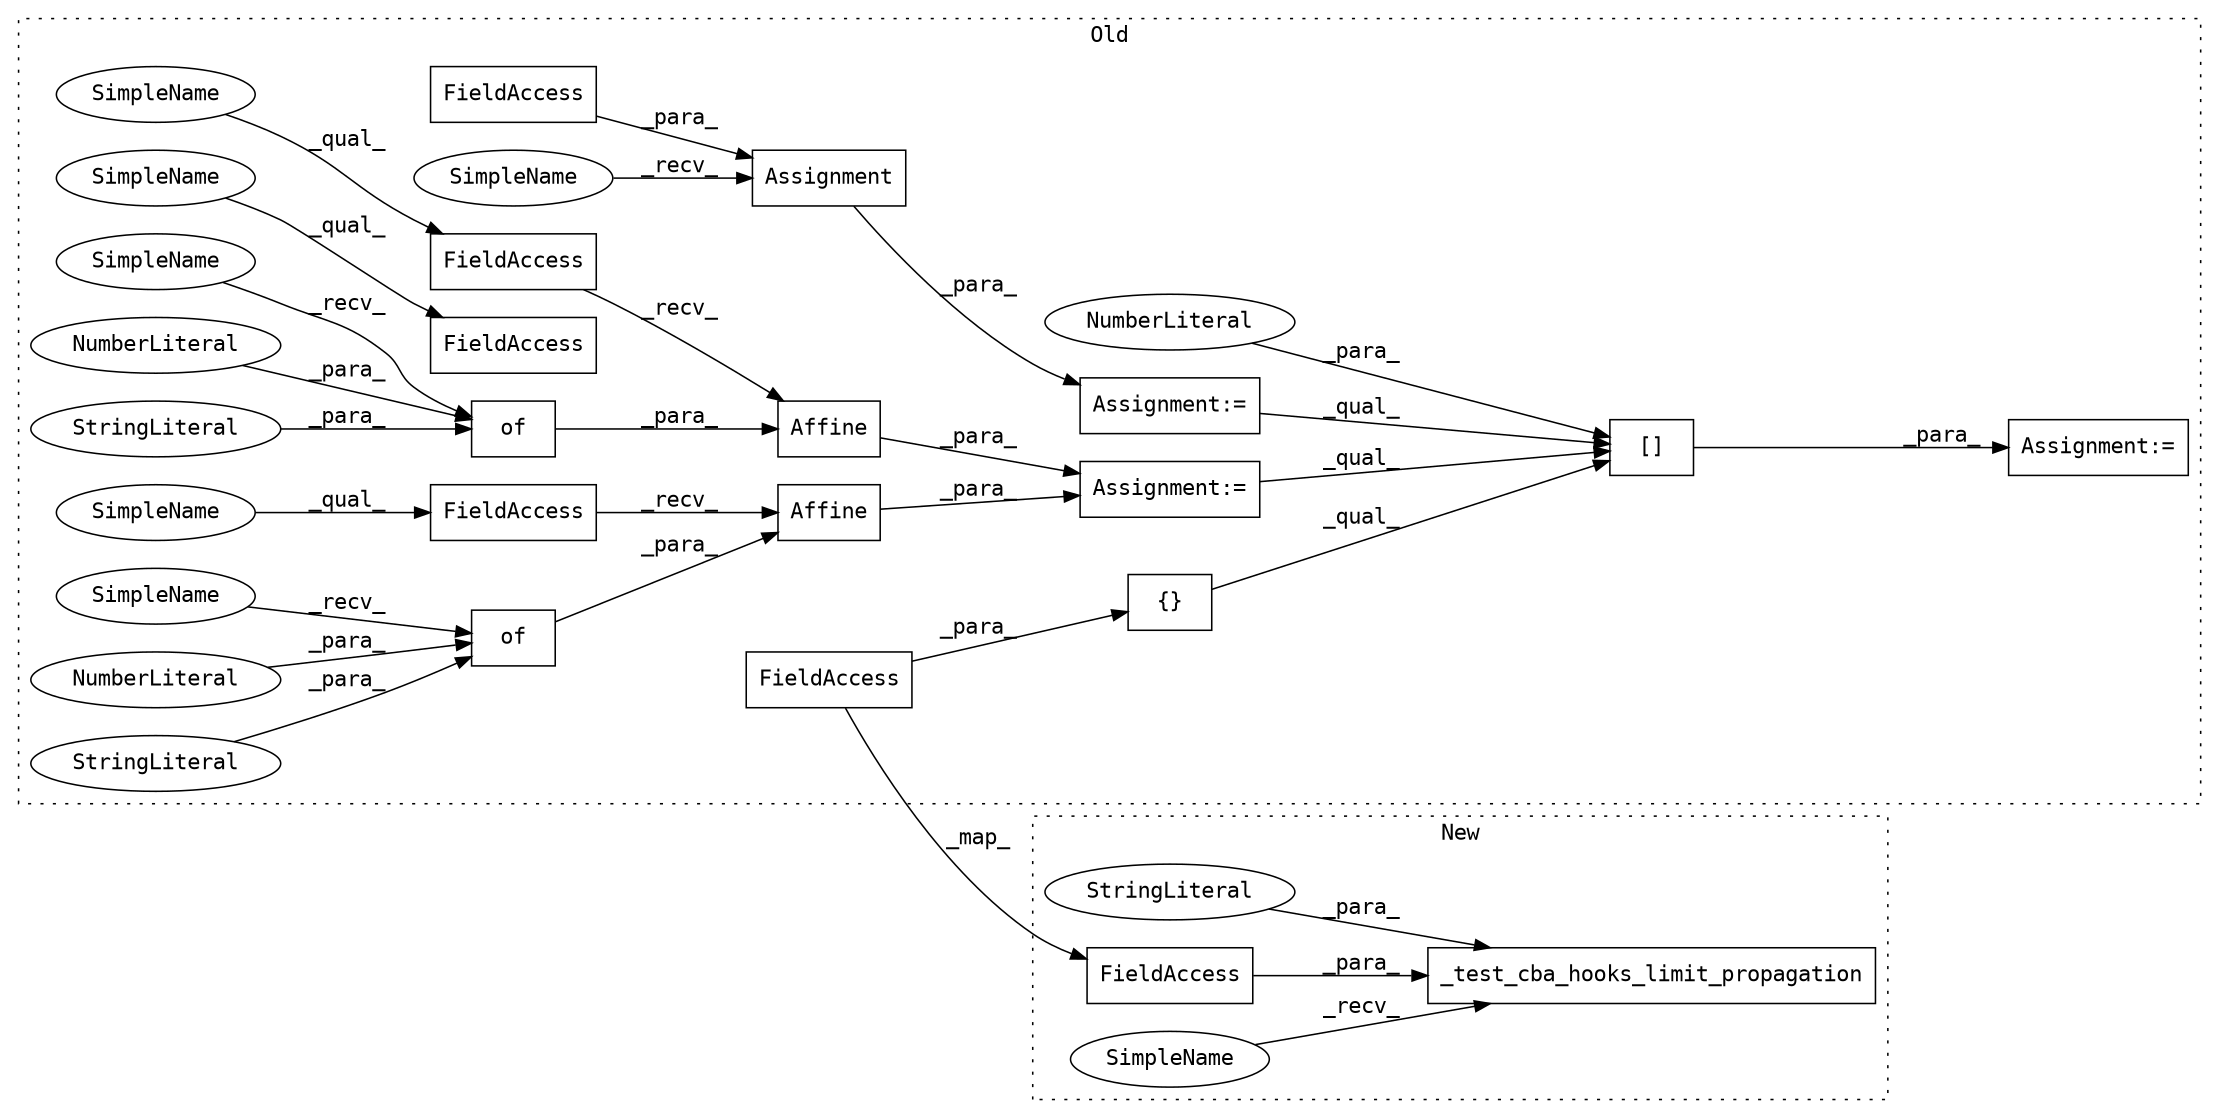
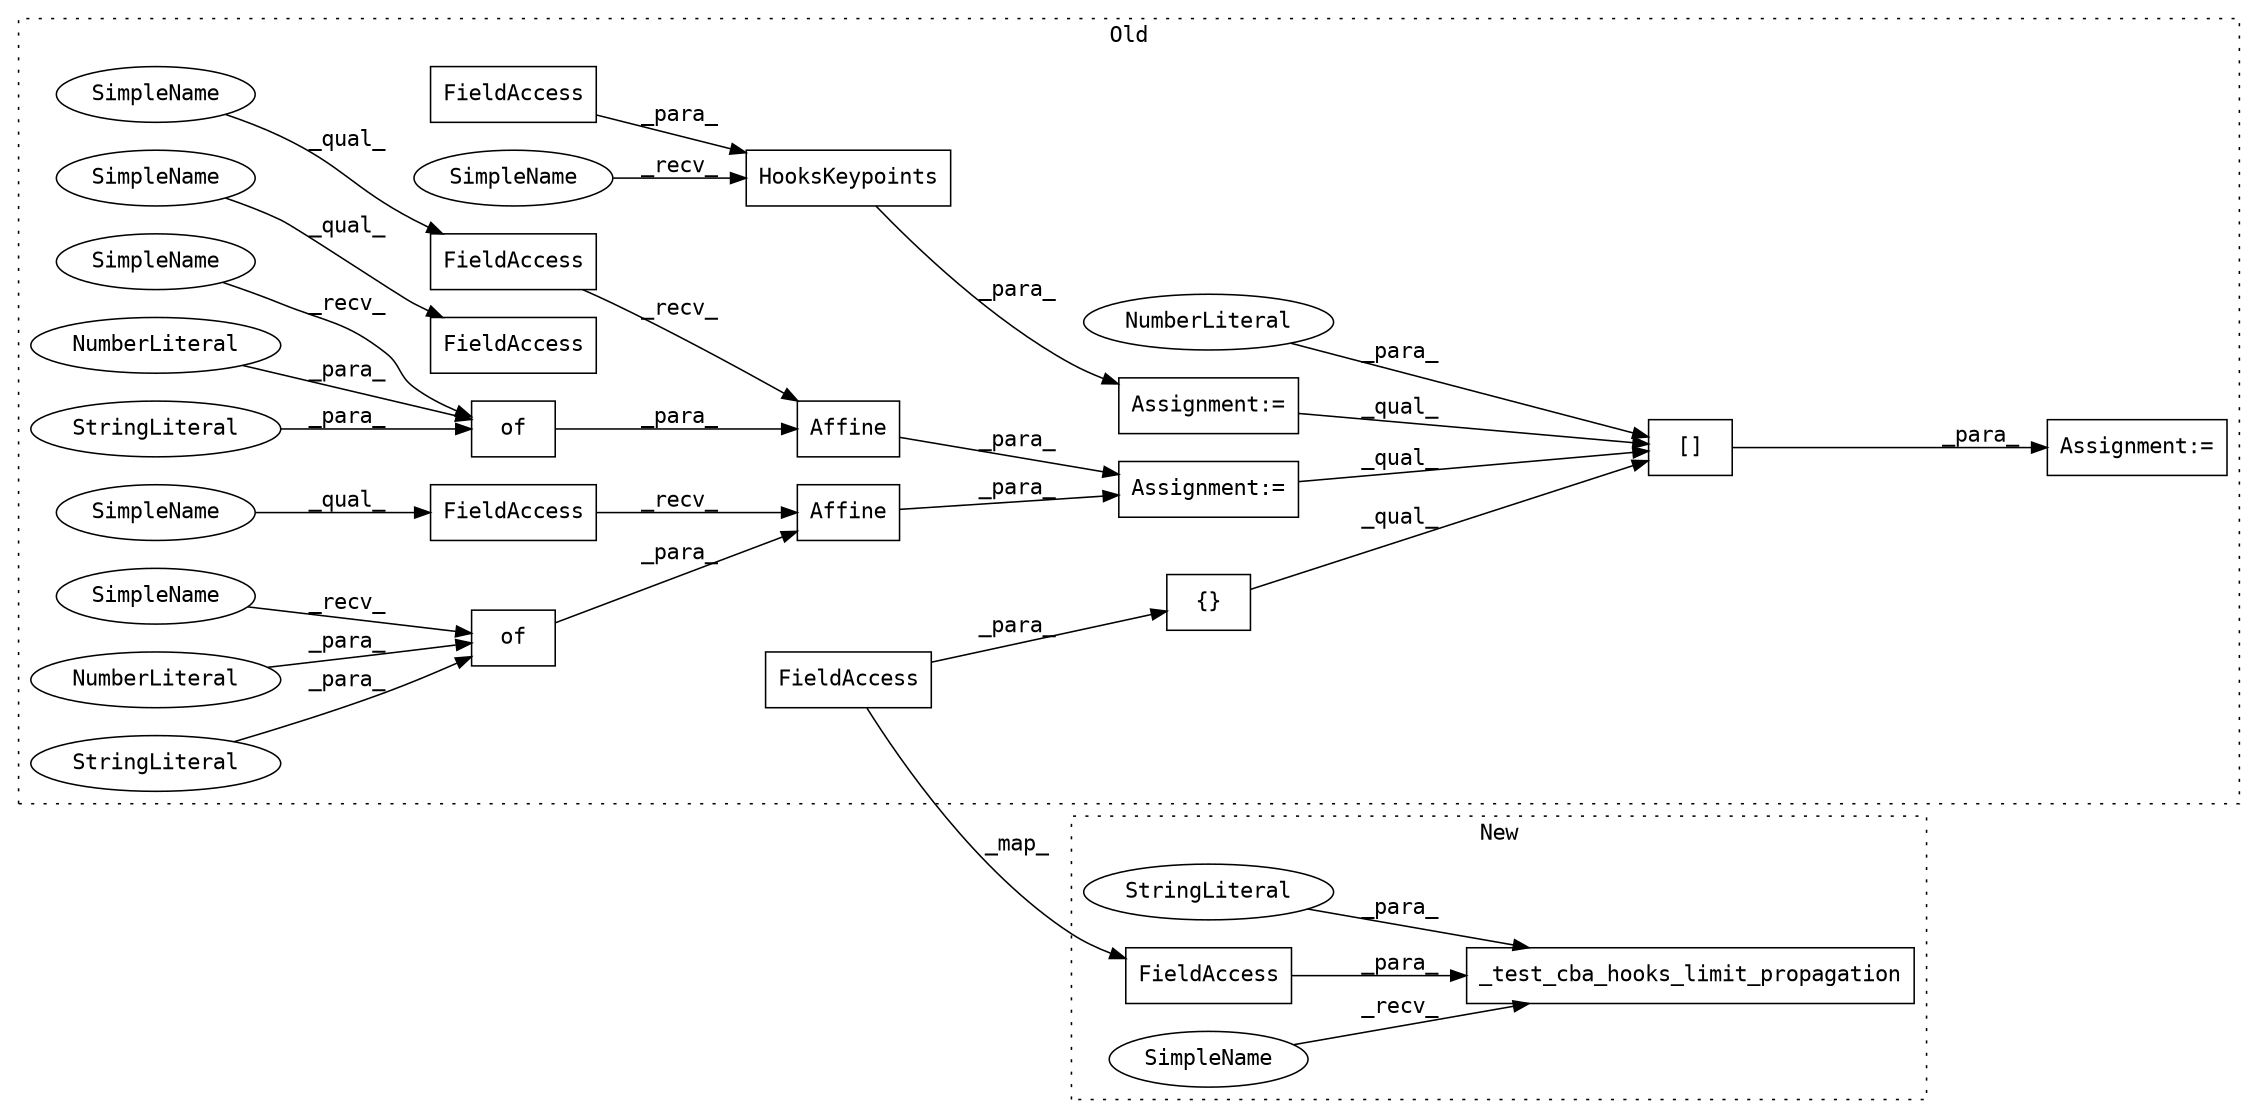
  digraph {
    rankdir=LR
    fontname="DejaVu Sans Mono"
    node [a=42 l=1 s=43374 shape=box fontname="DejaVu Sans Mono"]
    edge [fontname="DejaVu Sans Mono"]
    n1 [a=32 l="3,1" label=of s="43403,43411"]
    n2 [a=2 l="49,1" label="[]" s="43803,43853"]
    n3 [a=4 l="1,1" label="{}" s="43833,43843"]
    n4 [a=34 label=NumberLiteral s=43410 shape=ellipse]
    n5 [a=34 label=NumberLiteral s=43852 shape=ellipse]
    n6 [a=32 l="7,1" label=Affine s="43392,43412"]
    n7 [a=32 l="3,1" label=of s="43443,43451"]
    n8 [a=34 label=NumberLiteral s=43450 shape=ellipse]
    n9 [a=22 l=17 label=FieldAccess]
    n10 [a=32 l="7,1" label=Affine s="43432,43452"]
    n11 [a=45 l=3 label=StringLiteral s=43446 shape=ellipse]
    n12 [a=45 l=3 label=StringLiteral s=43406 shape=ellipse]
    n13 [a=22 l=17 label=FieldAccess s=43346]
    n14 [a=22 l=17 label=FieldAccess s=43414]
    n15 [a=22 l=9 label=FieldAccess s=43834]
    n16 [a=7 label="Assignment:=" s=43754]
    n17 [a=7 label="Assignment:=" s=43802]
    n18 [a=7 label="Assignment:=" s=43345]
-   n19 [a=32 l="15,1" label=Assignment s="43762,43787"]
+   n19 [a=32 l="15,1" label=HooksKeypoints s="43762,43787"]
    n20 [a=22 l=10 label=FieldAccess s=43777]
    n21 [l=3 label=SimpleName s=43439 shape=ellipse]
    n22 [l=3 label=SimpleName s=43399 shape=ellipse]
    n23 [l=6 label=SimpleName s=43346 shape=ellipse]
    n24 [l=6 label=SimpleName shape=ellipse]
    n25 [l=6 label=SimpleName s=43414 shape=ellipse]
    n26 [l=6 label=SimpleName s=43755 shape=ellipse]
    n27 [a=32 l="34,1" label=_test_cba_hooks_limit_propagation s="36728,36790"]
    n28 [a=45 l=18 label=StringLiteral s=36762 shape=ellipse]
    n29 [a=22 l=9 label=FieldAccess s=36781]
    n30 [l=4 label=SimpleName s=36723 shape=ellipse]
    subgraph cluster_1 {
      label=Old
      style=dotted
      n1
      n2
      n3
      n4
      n5
      n6
      n7
      n8
      n9
      n10
      n11
      n12
      n13
      n14
      n15
      n16
      n17
      n18
      n19
      n20
      n21
      n22
      n23
      n24
      n25
      n26
    }
    subgraph cluster_2 {
      label=New
      style=dotted
      n27
      n28
      n29
      n30
    }
    n1 -> n6 [label=_para_]
    n2 -> n17 [label=_para_]
    n3 -> n2 [label=_qual_]
    n4 -> n1 [label=_para_]
    n5 -> n2 [label=_para_]
    n6 -> n18 [label=_para_]
    n7 -> n10 [label=_para_]
    n8 -> n7 [label=_para_]
    n9 -> n6 [label=_recv_]
    n10 -> n18 [label=_para_]
    n11 -> n7 [label=_para_]
    n12 -> n1 [label=_para_]
    n14 -> n10 [label=_recv_]
    n15 -> n3 [label=_para_]
    n15 -> n29 [label=_map_]
    n16 -> n2 [label=_qual_]
    n18 -> n2 [label=_qual_]
    n19 -> n16 [label=_para_]
    n20 -> n19 [label=_para_]
    n21 -> n7 [label=_recv_]
    n22 -> n1 [label=_recv_]
    n23 -> n13 [label=_qual_]
    n24 -> n9 [label=_qual_]
    n25 -> n14 [label=_qual_]
    n26 -> n19 [label=_recv_]
    n28 -> n27 [label=_para_]
    n29 -> n27 [label=_para_]
    n30 -> n27 [label=_recv_]
  }
